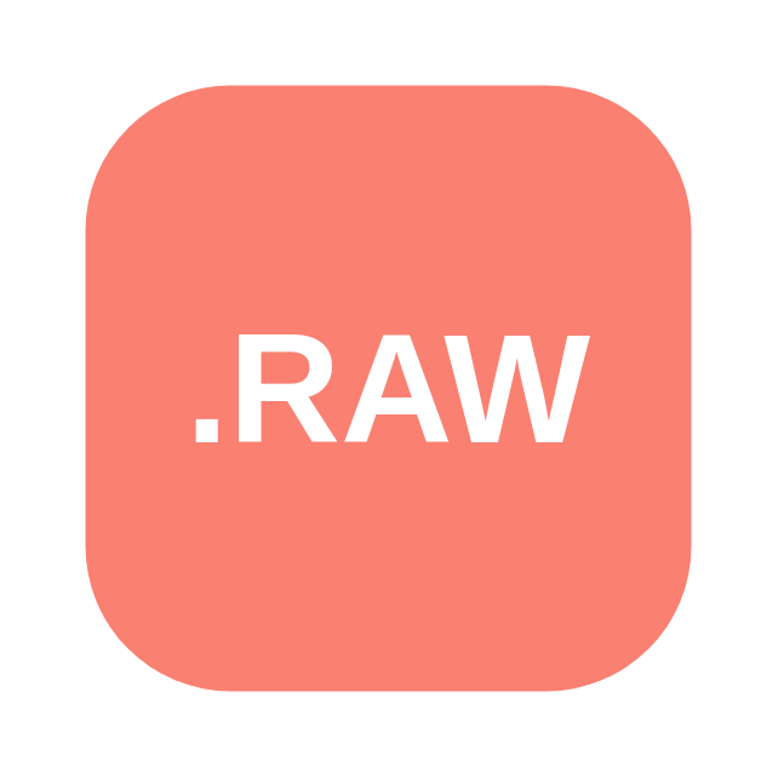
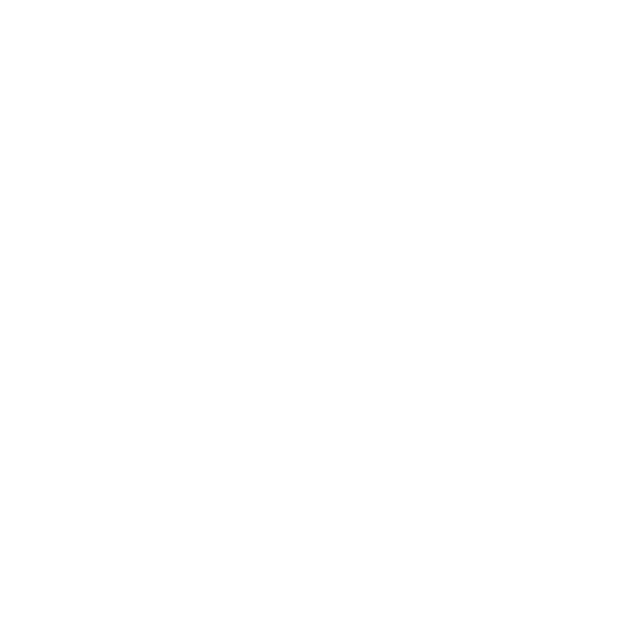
  <mxCell id="0" />
  <mxCell id="1" parent="0" />
  <mxCell id="2" value="" style="rounded=0;whiteSpace=wrap;html=1;strokeWidth=0;strokeColor=none;fillColor=none;" parent="1" vertex="1"><mxGeometry width="600" height="600" as="geometry" x="20" y="20" /></mxCell>
- <mxCell id="3" value="&lt;font style=&quot;font-size: 128px;&quot; color=&quot;#ffffff&quot;&gt;&lt;b style=&quot;&quot;&gt;.RAW&lt;/b&gt;&lt;/font&gt;&lt;b style=&quot;color: rgb(255, 255, 255);&quot;&gt;&lt;br&gt;&lt;/b&gt;" style="rounded=1;whiteSpace=wrap;html=1;fillColor=#FA8072;arcSize=24;strokeColor=none;strokeWidth=0;" parent="1" vertex="1"><mxGeometry x="70" y="70" width="500" height="500" as="geometry" /></mxCell>
